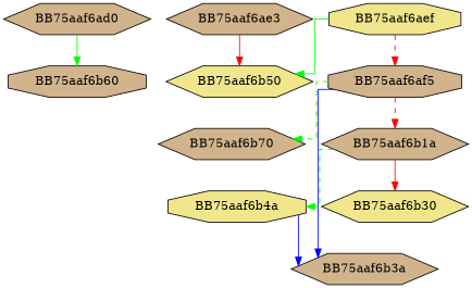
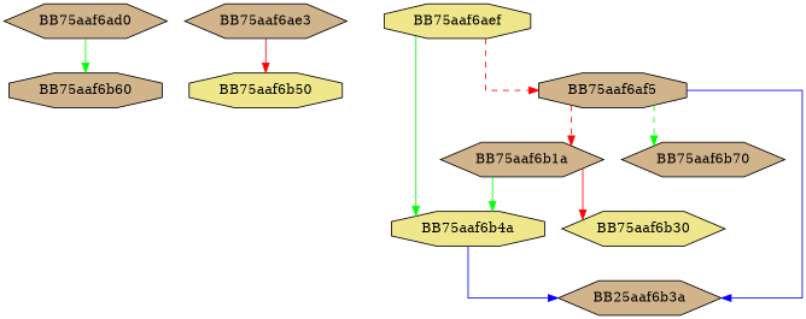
  digraph {
    splines=ortho
    node [fillcolor=tan shape=hexagon style=filled]
    edge [color=green style=solid]
    BB75aaf6b60 [shape=octagon]
    BB75aaf6ad0
-   BB75aaf6b50 [fillcolor=khaki]
+   BB75aaf6b50 [fillcolor=khaki shape=octagon]
    BB75aaf6ae3
    BB75aaf6aef [fillcolor=khaki shape=octagon]
    BB75aaf6af5 [shape=octagon]
    BB75aaf6b70
    BB75aaf6b1a
-   BB75aaf6b3a
+   BB75aaf6b3a [label=BB25aaf6b3a]
    BB75aaf6b4a [fillcolor=khaki shape=octagon]
    BB75aaf6b30 [fillcolor=khaki]
    BB75aaf6ad0 -> BB75aaf6b60
    BB75aaf6ae3 -> BB75aaf6b50 [color=red]
-   BB75aaf6aef -> BB75aaf6b50
+   BB75aaf6aef -> BB75aaf6b4a
    BB75aaf6aef -> BB75aaf6af5 [color=red style=dashed]
    BB75aaf6af5 -> BB75aaf6b70 [style=dashed]
    BB75aaf6af5 -> BB75aaf6b1a [color=red style=dashed]
    BB75aaf6af5 -> BB75aaf6b3a [color=blue]
-   BB75aaf6b1a -> BB75aaf6b4a [style=dashed]
+   BB75aaf6b1a -> BB75aaf6b4a
    BB75aaf6b1a -> BB75aaf6b30 [color=red]
    BB75aaf6b4a -> BB75aaf6b3a [color=blue]
  }
